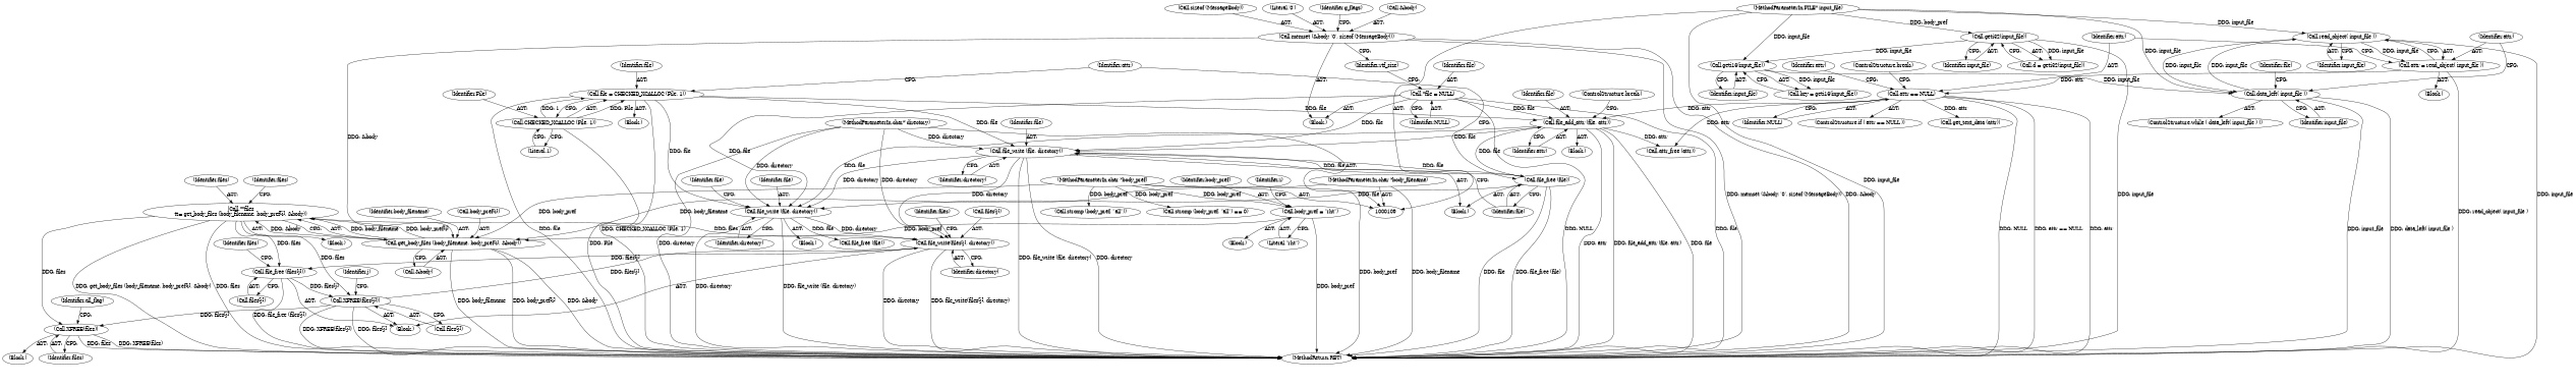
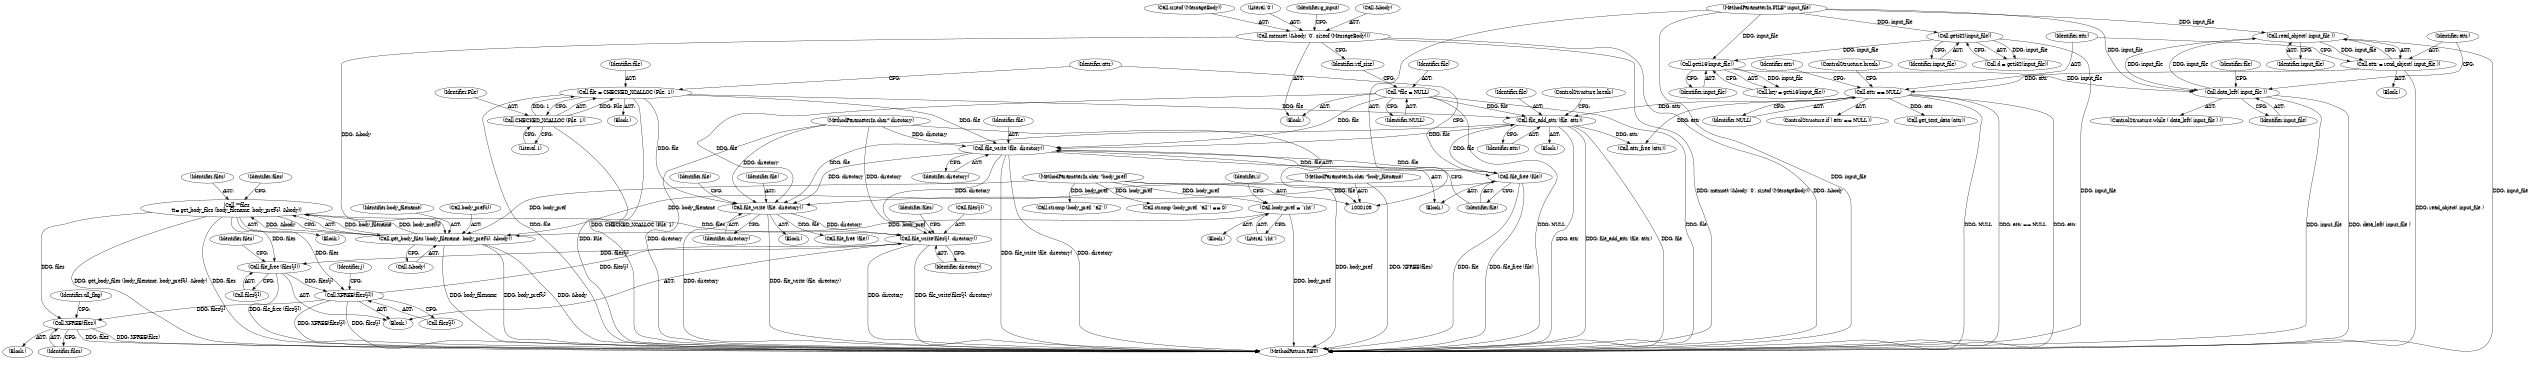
  digraph {
    n1 [label="(Call,file_write(files[j], directory))"]
    n2 [label="(Call,file_free (files[j]))"]
    n3 [label="(MethodReturn,RET)"]
    n4 [label="(Block,)"]
    n5 [label="(Identifier,directory)"]
    n6 [label="(Call,XFREE(files[j]))"]
    n7 [label="(Call,files[j])"]
    n8 [label="(Call,**files\n\t\t= get_body_files (body_filename, body_pref[i], &body))"]
    n9 [label="(Call,get_body_files (body_filename, body_pref[i], &body))"]
    n10 [label="(Call,XFREE(files))"]
    n11 [label="(Block,)"]
    n12 [label="(Call,&body)"]
    n13 [label="(Call,files[j])"]
    n14 [label="(Block,)"]
    n15 [label="(Identifier,files)"]
    n16 [label="(MethodParameterIn,char *body_filename)"]
    1000109
    n18 [label="(Call,body_pref = \"rht\")"]
    n19 [label="(Block,)"]
    n20 [label="(Literal,\"rht\")"]
    n21 [label="(MethodParameterIn,char *body_pref)"]
    n22 [label="(Call,strcmp (body_pref, \"all\"))"]
    n23 [label="(Call,strcmp (body_pref, \"all\") == 0)"]
    n24 [label="(Call,memset (&body, '\0', sizeof (MessageBody)))"]
    n25 [label="(Block,)"]
    n26 [label="(Identifier,rtf_size)"]
    n27 [label="(Call,sizeof (MessageBody))"]
    n28 [label="(Call,file_write (file, directory))"]
    n29 [label="(Call,file_free (file))"]
    n30 [label="(Call,file_write (file, directory))"]
    n31 [label="(Block,)"]
    n32 [label="(Identifier,directory)"]
    n33 [label="(Call,file_add_attr (file, attr))"]
    n34 [label="(Identifier,file)"]
    n35 [label="(Identifier,directory)"]
    n36 [label="(Block,)"]
    n37 [label="(Call,file_free (file))"]
    n38 [label="(Block,)"]
    n39 [label="(Call,attr_free (attr))"]
    n40 [label="(Identifier,attr)"]
    n41 [label="(Call,file = CHECKED_XCALLOC (File, 1))"]
    n42 [label="(Call,CHECKED_XCALLOC (File, 1))"]
    n43 [label="(Block,)"]
    n44 [label="(Literal,1)"]
    n45 [label="(Call,*file = NULL)"]
    n46 [label="(Identifier,NULL)"]
    n47 [label="(Call,attr == NULL)"]
    n48 [label="(ControlStructure,if ( attr == NULL ))"]
    n49 [label="(Call,get_text_data (attr))"]
    n50 [label="(Identifier,NULL)"]
    n51 [label="(Call,attr = read_object( input_file ))"]
    n52 [label="(Call,read_object( input_file ))"]
    n53 [label="(Block,)"]
    n54 [label="(Call,data_left( input_file ))"]
    n55 [label="(Identifier,input_file)"]
    n56 [label="(ControlStructure,while ( data_left( input_file ) ))"]
    n57 [label="(Identifier,input_file)"]
    n58 [label="(Call,geti16(input_file))"]
    n59 [label="(Identifier,input_file)"]
    n60 [label="(Call,key = geti16(input_file))"]
    n61 [label="(Call,geti32(input_file))"]
    n62 [label="(Call,d = geti32(input_file))"]
    n63 [label="(Identifier,input_file)"]
    n64 [label="(MethodParameterIn,FILE* input_file)"]
    n65 [label="(MethodParameterIn,char* directory)"]
    n66 [label="(Identifier,file)"]
    n67 [label="(ControlStructure,break;)"]
-   n68 [label="(Identifier,body_pref)"]
    n69 [label="(Identifier,files)"]
    n70 [label="(Identifier,attr)"]
    n71 [label="(Identifier,files)"]
    n72 [label="(Identifier,attr)"]
    n73 [label="(Identifier,File)"]
    n74 [label="(Literal,'\0')"]
    n75 [label="(Identifier,file)"]
    n76 [label="(Identifier,files)"]
    n77 [label="(Identifier,file)"]
    n78 [label="(Identifier,file)"]
-   n79 [label="(Identifier,g_flags)"]
+   n79 [label="(Identifier,g_input)"]
    n80 [label="(Identifier,body_filename)"]
    n81 [label="(ControlStructure,break;)"]
    n82 [label="(Identifier,attr)"]
    n83 [label="(Identifier,file)"]
    n84 [label="(Identifier,all_flag)"]
    n85 [label="(Call,body_pref[i])"]
    n86 [label="(Identifier,file)"]
    n87 [label="(Identifier,i)"]
    n88 [label="(Identifier,files)"]
    n89 [label="(Identifier,j)"]
    n90 [label="(Identifier,file)"]
    n91 [label="(Call,files[j])"]
    n92 [label="(Identifier,attr)"]
    n93 [label="(Call,&body)"]
    n1 -> n2 [label="DDG: files[j]"]
    n1 -> n3 [label="DDG: file_write(files[j], directory)"]
    n1 -> n3 [label="DDG: directory"]
    n1 -> n4 [label="AST: "]
    n1 -> n5 [label="CFG: "]
    n2 -> n3 [label="DDG: file_free (files[j])"]
    n2 -> n4 [label="AST: "]
    n2 -> n6 [label="DDG: files[j]"]
    n2 -> n7 [label="CFG: "]
    n5 -> n1 [label="AST: "]
    n6 -> n1 [label="DDG: files[j]"]
    n6 -> n3 [label="DDG: files[j]"]
    n6 -> n3 [label="DDG: XFREE(files[j])"]
    n6 -> n4 [label="AST: "]
    n6 -> n10 [label="DDG: files[j]"]
    n6 -> n13 [label="CFG: "]
    n7 -> n2 [label="AST: "]
    n8 -> n1 [label="DDG: files"]
    n8 -> n2 [label="DDG: files"]
    n8 -> n3 [label="DDG: get_body_files (body_filename, body_pref[i], &body)"]
    n8 -> n3 [label="DDG: files"]
    n8 -> n6 [label="DDG: files"]
    n8 -> n9 [label="CFG: "]
    n8 -> n10 [label="DDG: files"]
    n8 -> n11 [label="AST: "]
    n9 -> n3 [label="DDG: body_filename"]
    n9 -> n3 [label="DDG: body_pref[i]"]
    n9 -> n3 [label="DDG: &body"]
    n9 -> n8 [label="AST: "]
    n9 -> n8 [label="DDG: body_filename"]
    n9 -> n8 [label="DDG: body_pref[i]"]
    n9 -> n8 [label="DDG: &body"]
    n9 -> n12 [label="CFG: "]
    n10 -> n3 [label="DDG: files"]
    n10 -> n3 [label="DDG: XFREE(files)"]
    n10 -> n14 [label="AST: "]
    n10 -> n15 [label="CFG: "]
    n12 -> n9 [label="AST: "]
    n13 -> n6 [label="AST: "]
    n15 -> n10 [label="AST: "]
-   n16 -> n3 [label="DDG: body_filename"]
+   n16 -> n3 [label="DDG: XFREE(files)"]
    n16 -> n9 [label="DDG: body_filename"]
    n16 -> 1000109 [label="AST: "]
    n18 -> n3 [label="DDG: body_pref"]
    n18 -> n9 [label="DDG: body_pref"]
    n18 -> n19 [label="AST: "]
    n18 -> n20 [label="CFG: "]
    n20 -> n18 [label="AST: "]
    n21 -> n3 [label="DDG: body_pref"]
    n21 -> n9 [label="DDG: body_pref"]
    n21 -> 1000109 [label="AST: "]
    n21 -> n18 [label="DDG: body_pref"]
    n21 -> n22 [label="DDG: body_pref"]
    n21 -> n23 [label="DDG: body_pref"]
    n24 -> n3 [label="DDG: memset (&body, '\0', sizeof (MessageBody))"]
    n24 -> n3 [label="DDG: &body"]
    n24 -> n9 [label="DDG: &body"]
    n24 -> n25 [label="AST: "]
    n24 -> n26 [label="CFG: "]
    n26 -> n45 [label="CFG: "]
    n27 -> n24 [label="AST: "]
    n28 -> n1 [label="DDG: directory"]
    n28 -> n3 [label="DDG: file_write (file, directory)"]
    n28 -> n3 [label="DDG: directory"]
    n28 -> n29 [label="DDG: file"]
    n28 -> n30 [label="DDG: directory"]
    n28 -> n31 [label="AST: "]
    n28 -> n32 [label="CFG: "]
    n29 -> n3 [label="DDG: file_free (file)"]
    n29 -> n3 [label="DDG: file"]
    n29 -> n28 [label="DDG: file"]
    n29 -> n30 [label="DDG: file"]
    n29 -> n31 [label="AST: "]
    n29 -> n33 [label="DDG: file"]
    n29 -> n34 [label="CFG: "]
    n30 -> n1 [label="DDG: directory"]
    n30 -> n3 [label="DDG: file_write (file, directory)"]
    n30 -> n3 [label="DDG: directory"]
    n30 -> n35 [label="CFG: "]
    n30 -> n36 [label="AST: "]
    n30 -> n37 [label="DDG: file"]
    n32 -> n28 [label="AST: "]
    n33 -> n3 [label="DDG: file_add_attr (file, attr)"]
    n33 -> n3 [label="DDG: file"]
    n33 -> n3 [label="DDG: attr"]
    n33 -> n28 [label="DDG: file"]
    n33 -> n30 [label="DDG: file"]
    n33 -> n38 [label="AST: "]
    n33 -> n39 [label="DDG: attr"]
    n33 -> n40 [label="CFG: "]
    n34 -> n28 [label="CFG: "]
    n34 -> n29 [label="AST: "]
    n35 -> n30 [label="AST: "]
    n40 -> n33 [label="AST: "]
    n41 -> n3 [label="DDG: CHECKED_XCALLOC (File, 1)"]
    n41 -> n3 [label="DDG: file"]
    n41 -> n28 [label="DDG: file"]
    n41 -> n30 [label="DDG: file"]
    n41 -> n33 [label="DDG: file"]
    n41 -> n42 [label="CFG: "]
    n41 -> n43 [label="AST: "]
    n42 -> n3 [label="DDG: File"]
    n42 -> n41 [label="AST: "]
    n42 -> n41 [label="DDG: File"]
    n42 -> n41 [label="DDG: 1"]
    n42 -> n44 [label="CFG: "]
    n44 -> n42 [label="CFG: "]
    n45 -> n3 [label="DDG: NULL"]
    n45 -> n3 [label="DDG: file"]
    n45 -> n25 [label="AST: "]
    n45 -> n28 [label="DDG: file"]
    n45 -> n30 [label="DDG: file"]
    n45 -> n33 [label="DDG: file"]
    n45 -> n46 [label="CFG: "]
    n46 -> n45 [label="AST: "]
    n47 -> n3 [label="DDG: NULL"]
    n47 -> n3 [label="DDG: attr == NULL"]
    n47 -> n3 [label="DDG: attr"]
    n47 -> n33 [label="DDG: attr"]
    n47 -> n39 [label="DDG: attr"]
    n47 -> n48 [label="AST: "]
    n47 -> n49 [label="DDG: attr"]
    n47 -> n50 [label="CFG: "]
    n50 -> n47 [label="AST: "]
    n51 -> n3 [label="DDG: read_object( input_file )"]
    n51 -> n47 [label="DDG: attr"]
    n51 -> n52 [label="CFG: "]
    n51 -> n53 [label="AST: "]
    n52 -> n3 [label="DDG: input_file"]
    n52 -> n51 [label="AST: "]
    n52 -> n51 [label="DDG: input_file"]
    n52 -> n54 [label="DDG: input_file"]
    n52 -> n55 [label="CFG: "]
    n54 -> n3 [label="DDG: data_left( input_file )"]
    n54 -> n3 [label="DDG: input_file"]
    n54 -> n52 [label="DDG: input_file"]
    n54 -> n56 [label="AST: "]
    n54 -> n57 [label="CFG: "]
    n55 -> n52 [label="AST: "]
    n57 -> n54 [label="AST: "]
    n58 -> n54 [label="DDG: input_file"]
    n58 -> n59 [label="CFG: "]
    n58 -> n60 [label="AST: "]
    n58 -> n60 [label="DDG: input_file"]
    n59 -> n58 [label="AST: "]
    n60 -> n58 [label="CFG: "]
    n61 -> n3 [label="DDG: input_file"]
    n61 -> n58 [label="DDG: input_file"]
    n61 -> n62 [label="AST: "]
    n61 -> n62 [label="DDG: input_file"]
    n61 -> n63 [label="CFG: "]
    n62 -> n61 [label="CFG: "]
    n63 -> n61 [label="AST: "]
    n64 -> n3 [label="DDG: input_file"]
    n64 -> 1000109 [label="AST: "]
    n64 -> n52 [label="DDG: input_file"]
    n64 -> n54 [label="DDG: input_file"]
    n64 -> n58 [label="DDG: input_file"]
-   n64 -> n61 [label="DDG: body_pref"]
+   n64 -> n61 [label="DDG: input_file"]
    n65 -> n1 [label="DDG: directory"]
    n65 -> n3 [label="DDG: directory"]
    n65 -> 1000109 [label="AST: "]
    n65 -> n28 [label="DDG: directory"]
    n65 -> n30 [label="DDG: directory"]
    n66 -> n45 [label="AST: "]
    n67 -> n47 [label="CFG: "]
-   n68 -> n18 [label="AST: "]
    n69 -> n8 [label="AST: "]
    n70 -> n47 [label="AST: "]
    n70 -> n51 [label="CFG: "]
    n71 -> n1 [label="CFG: "]
    n72 -> n47 [label="CFG: "]
    n73 -> n42 [label="AST: "]
    n74 -> n24 [label="AST: "]
    n75 -> n28 [label="AST: "]
    n76 -> n8 [label="CFG: "]
    n77 -> n30 [label="AST: "]
    n78 -> n30 [label="CFG: "]
    n79 -> n24 [label="CFG: "]
    n80 -> n9 [label="AST: "]
    n81 -> n33 [label="CFG: "]
    n82 -> n51 [label="AST: "]
    n82 -> n54 [label="CFG: "]
    n83 -> n41 [label="AST: "]
    n84 -> n10 [label="CFG: "]
    n85 -> n9 [label="AST: "]
    n86 -> n33 [label="AST: "]
    n87 -> n18 [label="CFG: "]
    n88 -> n2 [label="CFG: "]
    n89 -> n6 [label="CFG: "]
    n90 -> n54 [label="CFG: "]
    n91 -> n1 [label="AST: "]
    n92 -> n29 [label="CFG: "]
    n92 -> n41 [label="CFG: "]
    n93 -> n24 [label="AST: "]
  }
